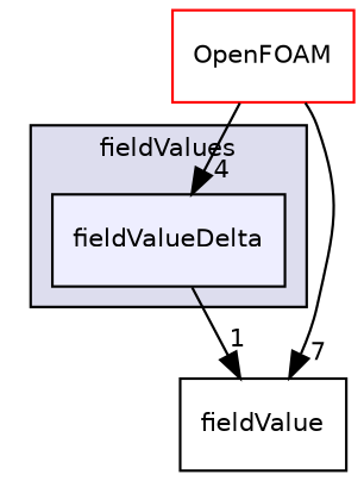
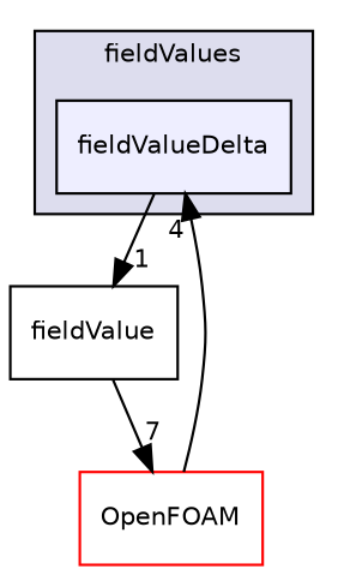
  digraph {
    compound=true
    node [fontname=Helvetica fontsize=10 shape=box]
    edge [labeldistance=1.5 labelfontname=Helvetica labelfontsize=10]
    n1 [fillcolor="#eeeeff" label=fieldValueDelta pencolor=black style=filled]
    n2 [label=fieldValue]
    n3 [color=red label=OpenFOAM]
    subgraph cluster_1 {
      bgcolor="#ddddee"
      fontname=Helvetica
      fontsize=10
      label=fieldValues
      pencolor=black
      n1
    }
    n1 -> n2 [headlabel=1]
-   n3 -> n2 [headlabel=7]
+   n2 -> n3 [headlabel=7]
    n3 -> n1 [headlabel=4]
  }
